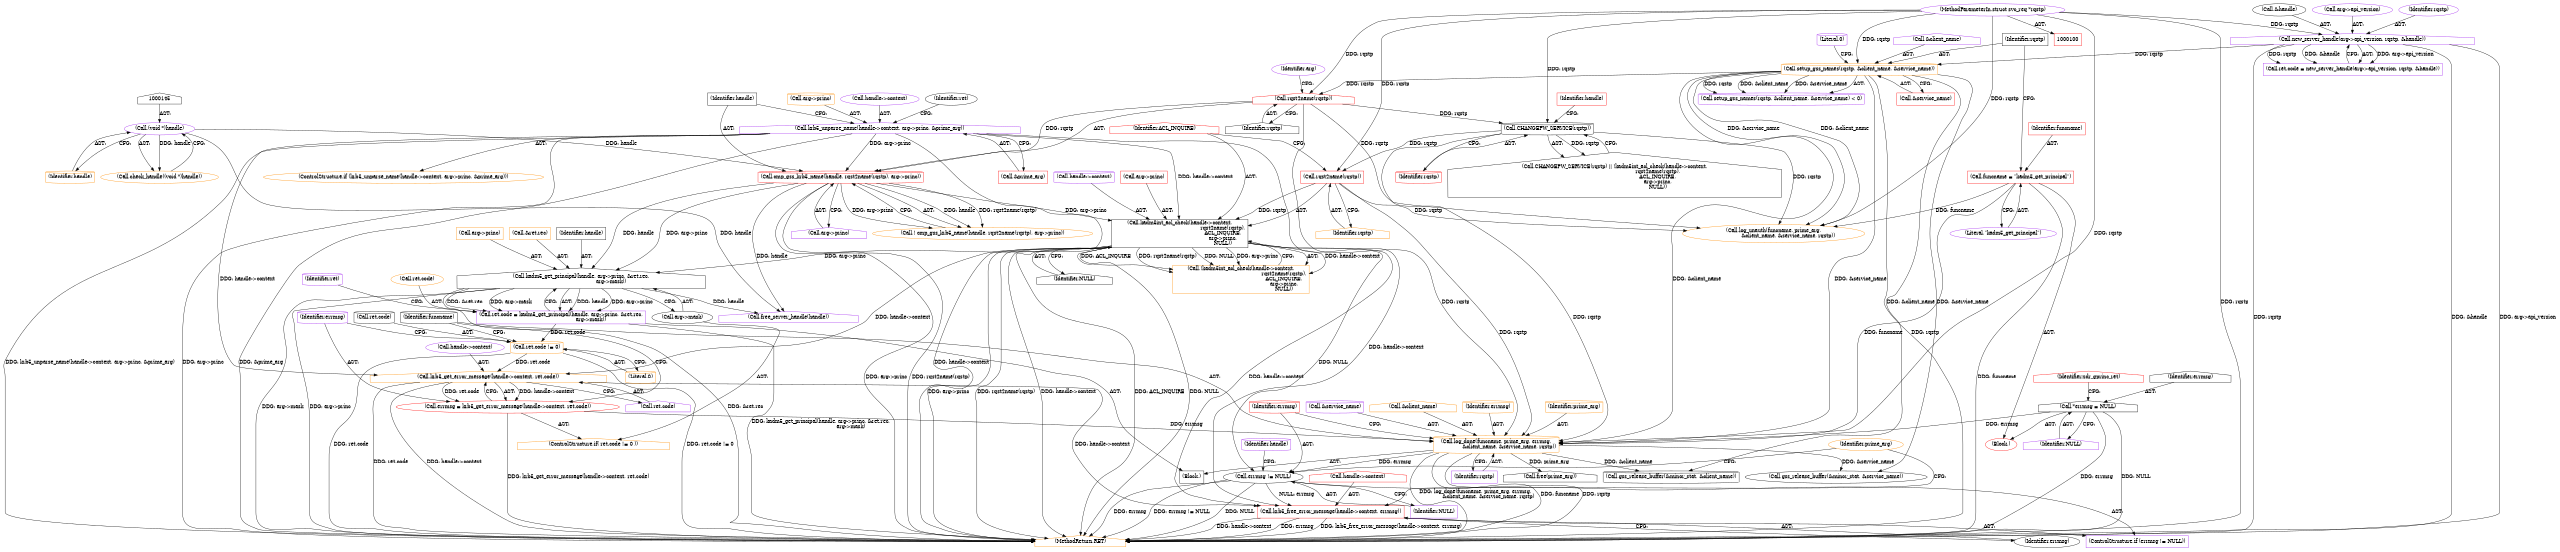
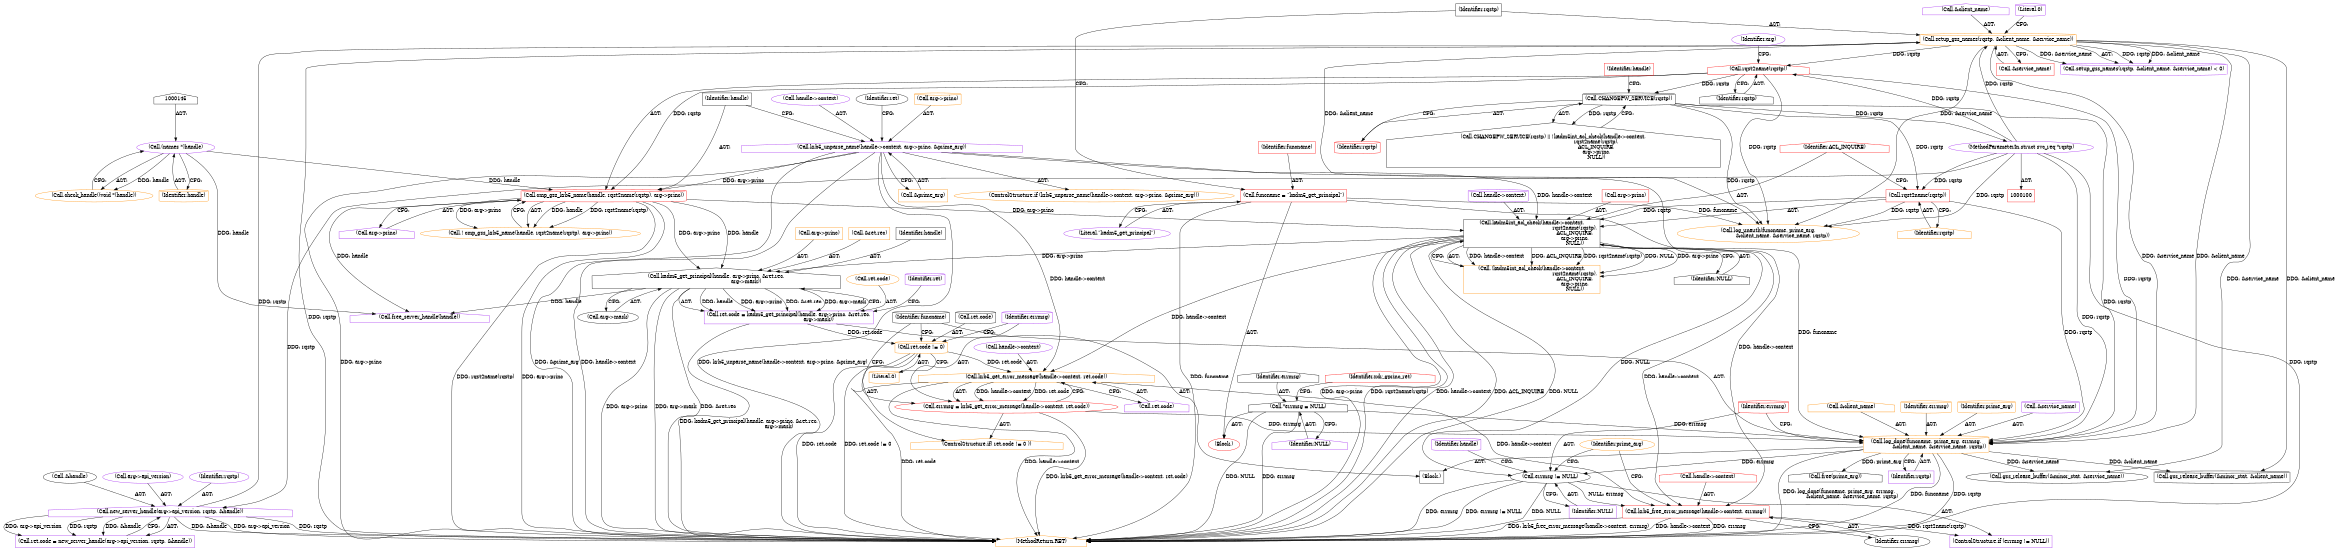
  digraph {
    node [color=purple shape=house]
    n1 [color=red label="(Call,krb5_free_error_message(handle->context, errmsg))" shape=box]
    n2 [label="(ControlStructure,if (errmsg != NULL))" shape=box]
    n3 [color=darkorange label="(MethodReturn,RET)"]
    n4 [color=black label="(Identifier,errmsg)" shape=ellipse]
    n5 [color=black label="(Call,kadm5int_acl_check(handle->context,\n                                                        rqst2name(rqstp),\n                                                        ACL_INQUIRE,\n                                                        arg->princ,\n                                                        NULL))" shape=box]
    n6 [color=darkorange label="(Call,krb5_get_error_message(handle->context, ret.code))"]
    n7 [color=black label="(Call,kadm5_get_principal(handle, arg->princ, &ret.rec,\n                                       arg->mask))"]
    n8 [color=black label="(Call,errmsg != NULL)" shape=ellipse]
    n9 [color=black label="(Identifier,NULL)"]
    n10 [color=darkorange label="(Call,!kadm5int_acl_check(handle->context,\n                                                        rqst2name(rqstp),\n                                                        ACL_INQUIRE,\n                                                        arg->princ,\n                                                        NULL))" shape=box]
    n11 [color=red label="(Call,errmsg = krb5_get_error_message(handle->context, ret.code))" shape=ellipse]
    n12 [label="(Call,ret.code)"]
    n13 [label="(Call,free_server_handle(handle))"]
    n14 [label="(Call,ret.code = kadm5_get_principal(handle, arg->princ, &ret.rec,\n                                       arg->mask))" shape=box]
    n15 [color=black label="(Call,arg->mask)" shape=ellipse]
    n16 [label="(Identifier,NULL)" shape=box]
    n17 [label="(Call,krb5_unparse_name(handle->context, arg->princ, &prime_arg))"]
    n18 [color=red label="(Call,cmp_gss_krb5_name(handle, rqst2name(rqstp), arg->princ))" shape=cylinder]
-   n19 [color=red label="(Call,&prime_arg)" shape=box]
+   n19 [color=darkorange label="(Call,&prime_arg)" shape=box]
    n20 [color=darkorange label="(ControlStructure,if (krb5_unparse_name(handle->context, arg->princ, &prime_arg)))" shape=ellipse]
    n21 [label="(Call,arg->princ)"]
    n22 [color=darkorange label="(Call,! cmp_gss_krb5_name(handle, rqst2name(rqstp), arg->princ))" shape=ellipse]
    n23 [color=red label="(Call,rqst2name(rqstp))" shape=box]
    n24 [color=darkorange label="(Call,log_done(funcname, prime_arg, errmsg,\n                 &client_name, &service_name, rqstp))" shape=cylinder]
    n25 [color=darkorange label="(Identifier,rqstp)"]
    n26 [color=darkorange label="(Call,log_unauth(funcname, prime_arg,\n                   &client_name, &service_name, rqstp))" shape=ellipse]
    n27 [color=black label="(Call,gss_release_buffer(&minor_stat, &service_name))" shape=ellipse]
    n28 [color=black label="(Call,gss_release_buffer(&minor_stat, &client_name))" shape=cylinder]
    n29 [color=black label="(Block,)" shape=box]
    n30 [label="(Identifier,rqstp)" shape=box]
    n31 [color=black label="(Call,free(prime_arg))"]
    n32 [color=black label="(Call,CHANGEPW_SERVICE(rqstp))" shape=cylinder]
    n33 [color=red label="(Identifier,rqstp)" shape=cylinder]
    n34 [color=black label="(Call,CHANGEPW_SERVICE(rqstp) || !kadm5int_acl_check(handle->context,\n                                                        rqst2name(rqstp),\n                                                        ACL_INQUIRE,\n                                                        arg->princ,\n                                                        NULL))"]
    n35 [color=red label="(Call,rqst2name(rqstp))"]
    n36 [color=black label="(Identifier,rqstp)"]
    n37 [color=darkorange label="(Call,setup_gss_names(rqstp, &client_name, &service_name))" shape=cylinder]
    n38 [color=red label="(Call,&service_name)" shape=box]
    n39 [label="(Call,setup_gss_names(rqstp, &client_name, &service_name) < 0)" shape=cylinder]
    n40 [label="(Call,new_server_handle(arg->api_version, rqstp, &handle))"]
    n41 [label="(Call,ret.code = new_server_handle(arg->api_version, rqstp, &handle))" shape=box]
    n42 [color=black label="(Call,&handle)" shape=ellipse]
    n43 [label="(MethodParameterIn,struct svc_req *rqstp)" shape=ellipse]
    1000100 [color=red shape=box]
-   n45 [label="(Call,(void *)handle)" shape=ellipse]
+   n45 [label="(Call,(names *)handle)" shape=ellipse]
    n46 [color=darkorange label="(Identifier,handle)" shape=cylinder]
    n47 [color=darkorange label="(Call,check_handle((void *)handle))" shape=ellipse]
    n48 [color=darkorange label="(ControlStructure,if( ret.code != 0 ))"]
    n49 [color=darkorange label="(Call,ret.code != 0)" shape=cylinder]
    n50 [color=darkorange label="(Literal,0)" shape=cylinder]
    n51 [color=red label="(Call,funcname = \"kadm5_get_principal\")" shape=box]
    n52 [label="(Literal,\"kadm5_get_principal\")" shape=ellipse]
    n53 [color=red label="(Block,)" shape=ellipse]
    n54 [color=black label="(Call,*errmsg = NULL)"]
    n55 [label="(Identifier,NULL)"]
    n56 [label="(Call,handle->context)" shape=ellipse]
    n57 [color=red label="(Call,arg->princ)" shape=box]
    n58 [color=red label="(Call,handle->context)"]
    n59 [color=red label="(Identifier,funcname)" shape=box]
    n60 [color=red label="(Identifier,ACL_INQUIRE)"]
    n61 [label="(Call,&client_name)"]
    n62 [color=darkorange label="(Identifier,prime_arg)" shape=cylinder]
    n63 [color=darkorange label="(Call,ret.code)" shape=ellipse]
    n64 [color=darkorange label="(Call,&ret.rec)" shape=box]
    n65 [color=black label="(Identifier,handle)" shape=box]
    n66 [color=darkorange label="(Call,arg->princ)" shape=cylinder]
    n67 [label="(Call,handle->context)" shape=ellipse]
    n68 [label="(Call,handle->context)" shape=cylinder]
    n69 [label="(Identifier,ret)" shape=cylinder]
    n70 [color=black label="(Identifier,rqstp)" shape=box]
    n71 [color=black label="(Identifier,errmsg)"]
    n72 [color=black label="(Identifier,funcname)" shape=cylinder]
    n73 [color=black label="(Call,ret.code)" shape=cylinder]
    n74 [color=red label="(Identifier,xdr_gprinc_ret)"]
    n75 [label="(Call,arg->api_version)" shape=ellipse]
    n76 [color=darkorange label="(Identifier,prime_arg)" shape=ellipse]
    n77 [label="(Call,&service_name)" shape=cylinder]
    n78 [label="(Identifier,rqstp)" shape=ellipse]
    n79 [color=red label="(Identifier,errmsg)" shape=cylinder]
    n80 [label="(Identifier,handle)" shape=cylinder]
    n81 [label="(Literal,0)" shape=cylinder]
    n82 [color=darkorange label="(Call,&client_name)"]
    n83 [color=black label="(Identifier,handle)" shape=box]
    n84 [color=darkorange label="(Identifier,errmsg)" shape=cylinder]
    n85 [color=red label="(Identifier,handle)" shape=box]
    n86 [color=black label="(Identifier,ret)" shape=ellipse]
    n87 [label="(Identifier,errmsg)" shape=cylinder]
    n88 [color=darkorange label="(Call,arg->princ)" shape=box]
    n89 [label="(Identifier,arg)" shape=ellipse]
    1000145 [color=black]
-   n1 -> n2 [label="AST: "]
+   n1 -> n2 [label="DDG: rqst2name(rqstp)"]
    n1 -> n3 [label="DDG: errmsg"]
    n1 -> n3 [label="DDG: krb5_free_error_message(handle->context, errmsg)"]
    n1 -> n3 [label="DDG: handle->context"]
    n1 -> n4 [label="CFG: "]
    n4 -> n1 [label="AST: "]
    n5 -> n1 [label="DDG: handle->context"]
    n5 -> n3 [label="DDG: arg->princ"]
    n5 -> n3 [label="DDG: rqst2name(rqstp)"]
    n5 -> n3 [label="DDG: handle->context"]
    n5 -> n3 [label="DDG: ACL_INQUIRE"]
    n5 -> n3 [label="DDG: NULL"]
    n5 -> n6 [label="DDG: handle->context"]
    n5 -> n7 [label="DDG: arg->princ"]
    n5 -> n8 [label="DDG: NULL"]
    n5 -> n9 [label="CFG: "]
    n5 -> n10 [label="AST: "]
    n5 -> n10 [label="DDG: handle->context"]
    n5 -> n10 [label="DDG: ACL_INQUIRE"]
    n5 -> n10 [label="DDG: rqst2name(rqstp)"]
    n5 -> n10 [label="DDG: NULL"]
    n5 -> n10 [label="DDG: arg->princ"]
    n6 -> n1 [label="DDG: handle->context"]
    n6 -> n3 [label="DDG: ret.code"]
    n6 -> n3 [label="DDG: handle->context"]
    n6 -> n11 [label="AST: "]
    n6 -> n11 [label="DDG: handle->context"]
    n6 -> n11 [label="DDG: ret.code"]
    n6 -> n12 [label="CFG: "]
    n7 -> n3 [label="DDG: arg->princ"]
    n7 -> n3 [label="DDG: arg->mask"]
    n7 -> n3 [label="DDG: &ret.rec"]
    n7 -> n13 [label="DDG: handle"]
    n7 -> n14 [label="AST: "]
    n7 -> n14 [label="DDG: handle"]
    n7 -> n14 [label="DDG: arg->princ"]
    n7 -> n14 [label="DDG: &ret.rec"]
    n7 -> n14 [label="DDG: arg->mask"]
    n7 -> n15 [label="CFG: "]
    n8 -> n1 [label="NULL: errmsg"]
    n8 -> n2 [label="AST: "]
    n8 -> n3 [label="DDG: NULL"]
    n8 -> n3 [label="DDG: errmsg"]
    n8 -> n3 [label="DDG: errmsg != NULL"]
    n8 -> n16 [label="CFG: "]
    n9 -> n5 [label="AST: "]
    n10 -> n5 [label="CFG: "]
    n11 -> n3 [label="DDG: krb5_get_error_message(handle->context, ret.code)"]
    n11 -> n6 [label="CFG: "]
    n11 -> n24 [label="DDG: errmsg"]
    n11 -> n48 [label="AST: "]
    n12 -> n6 [label="AST: "]
    n14 -> n3 [label="DDG: kadm5_get_principal(handle, arg->princ, &ret.rec,\n                                       arg->mask)"]
    n14 -> n7 [label="CFG: "]
    n14 -> n29 [label="AST: "]
    n14 -> n49 [label="DDG: ret.code"]
    n15 -> n7 [label="AST: "]
    n16 -> n8 [label="AST: "]
    n17 -> n1 [label="DDG: handle->context"]
    n17 -> n3 [label="DDG: arg->princ"]
    n17 -> n3 [label="DDG: &prime_arg"]
    n17 -> n3 [label="DDG: handle->context"]
    n17 -> n3 [label="DDG: krb5_unparse_name(handle->context, arg->princ, &prime_arg)"]
    n17 -> n5 [label="DDG: handle->context"]
    n17 -> n6 [label="DDG: handle->context"]
    n17 -> n18 [label="DDG: arg->princ"]
    n17 -> n19 [label="CFG: "]
    n17 -> n20 [label="AST: "]
    n18 -> n3 [label="DDG: rqst2name(rqstp)"]
    n18 -> n3 [label="DDG: arg->princ"]
    n18 -> n5 [label="DDG: arg->princ"]
    n18 -> n7 [label="DDG: handle"]
    n18 -> n7 [label="DDG: arg->princ"]
    n18 -> n13 [label="DDG: handle"]
    n18 -> n21 [label="CFG: "]
    n18 -> n22 [label="AST: "]
    n18 -> n22 [label="DDG: handle"]
    n18 -> n22 [label="DDG: rqst2name(rqstp)"]
    n18 -> n22 [label="DDG: arg->princ"]
    n19 -> n17 [label="AST: "]
    n21 -> n18 [label="AST: "]
    n22 -> n18 [label="CFG: "]
    n23 -> n5 [label="AST: "]
    n23 -> n5 [label="DDG: rqstp"]
    n23 -> n24 [label="DDG: rqstp"]
    n23 -> n25 [label="CFG: "]
    n23 -> n26 [label="DDG: rqstp"]
    n24 -> n3 [label="DDG: log_done(funcname, prime_arg, errmsg,\n                 &client_name, &service_name, rqstp)"]
    n24 -> n3 [label="DDG: funcname"]
    n24 -> n3 [label="DDG: rqstp"]
    n24 -> n8 [label="DDG: errmsg"]
    n24 -> n27 [label="DDG: &service_name"]
    n24 -> n28 [label="DDG: &client_name"]
    n24 -> n29 [label="AST: "]
    n24 -> n30 [label="CFG: "]
    n24 -> n31 [label="DDG: prime_arg"]
    n25 -> n23 [label="AST: "]
    n30 -> n24 [label="AST: "]
    n32 -> n23 [label="DDG: rqstp"]
    n32 -> n24 [label="DDG: rqstp"]
    n32 -> n26 [label="DDG: rqstp"]
    n32 -> n33 [label="CFG: "]
    n32 -> n34 [label="AST: "]
    n32 -> n34 [label="DDG: rqstp"]
    n33 -> n32 [label="AST: "]
    n34 -> n32 [label="CFG: "]
    n35 -> n18 [label="AST: "]
    n35 -> n18 [label="DDG: rqstp"]
    n35 -> n24 [label="DDG: rqstp"]
    n35 -> n26 [label="DDG: rqstp"]
    n35 -> n32 [label="DDG: rqstp"]
    n35 -> n36 [label="CFG: "]
    n36 -> n35 [label="AST: "]
    n37 -> n3 [label="DDG: rqstp"]
    n37 -> n24 [label="DDG: &client_name"]
    n37 -> n24 [label="DDG: &service_name"]
    n37 -> n26 [label="DDG: &client_name"]
    n37 -> n26 [label="DDG: &service_name"]
    n37 -> n27 [label="DDG: &service_name"]
    n37 -> n28 [label="DDG: &client_name"]
    n37 -> n35 [label="DDG: rqstp"]
    n37 -> n38 [label="CFG: "]
    n37 -> n39 [label="AST: "]
    n37 -> n39 [label="DDG: rqstp"]
    n37 -> n39 [label="DDG: &client_name"]
    n37 -> n39 [label="DDG: &service_name"]
    n38 -> n37 [label="AST: "]
    n40 -> n3 [label="DDG: rqstp"]
    n40 -> n3 [label="DDG: &handle"]
    n40 -> n3 [label="DDG: arg->api_version"]
    n40 -> n37 [label="DDG: rqstp"]
    n40 -> n41 [label="AST: "]
    n40 -> n41 [label="DDG: arg->api_version"]
    n40 -> n41 [label="DDG: rqstp"]
    n40 -> n41 [label="DDG: &handle"]
    n41 -> n40 [label="CFG: "]
    n42 -> n40 [label="AST: "]
    n43 -> n3 [label="DDG: rqstp"]
    n43 -> n23 [label="DDG: rqstp"]
    n43 -> n24 [label="DDG: rqstp"]
    n43 -> n26 [label="DDG: rqstp"]
-   n43 -> n32 [label="DDG: rqstp"]
+   n32 -> n43 [label="DDG: rqstp"]
    n43 -> n35 [label="DDG: rqstp"]
    n43 -> n37 [label="DDG: rqstp"]
    n43 -> n40 [label="DDG: rqstp"]
    n43 -> 1000100 [label="AST: "]
    n45 -> n13 [label="DDG: handle"]
    n45 -> n18 [label="DDG: handle"]
    n45 -> n46 [label="CFG: "]
    n45 -> n47 [label="AST: "]
    n45 -> n47 [label="DDG: handle"]
    n46 -> n45 [label="AST: "]
    n47 -> n45 [label="CFG: "]
    n49 -> n3 [label="DDG: ret.code"]
    n49 -> n3 [label="DDG: ret.code != 0"]
    n49 -> n6 [label="DDG: ret.code"]
-   n15 -> n48 [label="AST: "]
+   n49 -> n48 [label="AST: "]
    n49 -> n50 [label="CFG: "]
    n50 -> n49 [label="AST: "]
    n51 -> n3 [label="DDG: funcname"]
    n51 -> n24 [label="DDG: funcname"]
    n51 -> n26 [label="DDG: funcname"]
    n51 -> n52 [label="CFG: "]
    n51 -> n53 [label="AST: "]
    n52 -> n51 [label="AST: "]
    n54 -> n3 [label="DDG: NULL"]
    n54 -> n3 [label="DDG: errmsg"]
    n54 -> n24 [label="DDG: errmsg"]
    n54 -> n53 [label="AST: "]
    n54 -> n55 [label="CFG: "]
    n55 -> n54 [label="AST: "]
    n56 -> n6 [label="AST: "]
    n57 -> n5 [label="AST: "]
    n58 -> n1 [label="AST: "]
    n59 -> n51 [label="AST: "]
    n60 -> n5 [label="AST: "]
    n60 -> n23 [label="CFG: "]
    n61 -> n37 [label="AST: "]
    n62 -> n24 [label="AST: "]
    n63 -> n14 [label="AST: "]
    n64 -> n7 [label="AST: "]
    n65 -> n17 [label="CFG: "]
    n65 -> n18 [label="AST: "]
    n66 -> n17 [label="AST: "]
    n67 -> n17 [label="AST: "]
    n68 -> n5 [label="AST: "]
    n69 -> n14 [label="CFG: "]
    n70 -> n37 [label="AST: "]
    n70 -> n51 [label="CFG: "]
    n71 -> n54 [label="AST: "]
    n72 -> n11 [label="CFG: "]
    n72 -> n24 [label="AST: "]
    n72 -> n49 [label="CFG: "]
    n73 -> n49 [label="AST: "]
    n74 -> n54 [label="CFG: "]
    n75 -> n40 [label="AST: "]
    n76 -> n1 [label="CFG: "]
    n76 -> n8 [label="CFG: "]
    n77 -> n24 [label="AST: "]
    n78 -> n40 [label="AST: "]
    n79 -> n8 [label="AST: "]
    n79 -> n24 [label="CFG: "]
    n80 -> n8 [label="CFG: "]
    n81 -> n37 [label="CFG: "]
    n82 -> n24 [label="AST: "]
    n83 -> n7 [label="AST: "]
    n84 -> n24 [label="AST: "]
    n85 -> n32 [label="CFG: "]
    n86 -> n17 [label="CFG: "]
    n87 -> n11 [label="AST: "]
    n87 -> n49 [label="CFG: "]
    n88 -> n7 [label="AST: "]
    n89 -> n35 [label="CFG: "]
    1000145 -> n45 [label="AST: "]
  }
